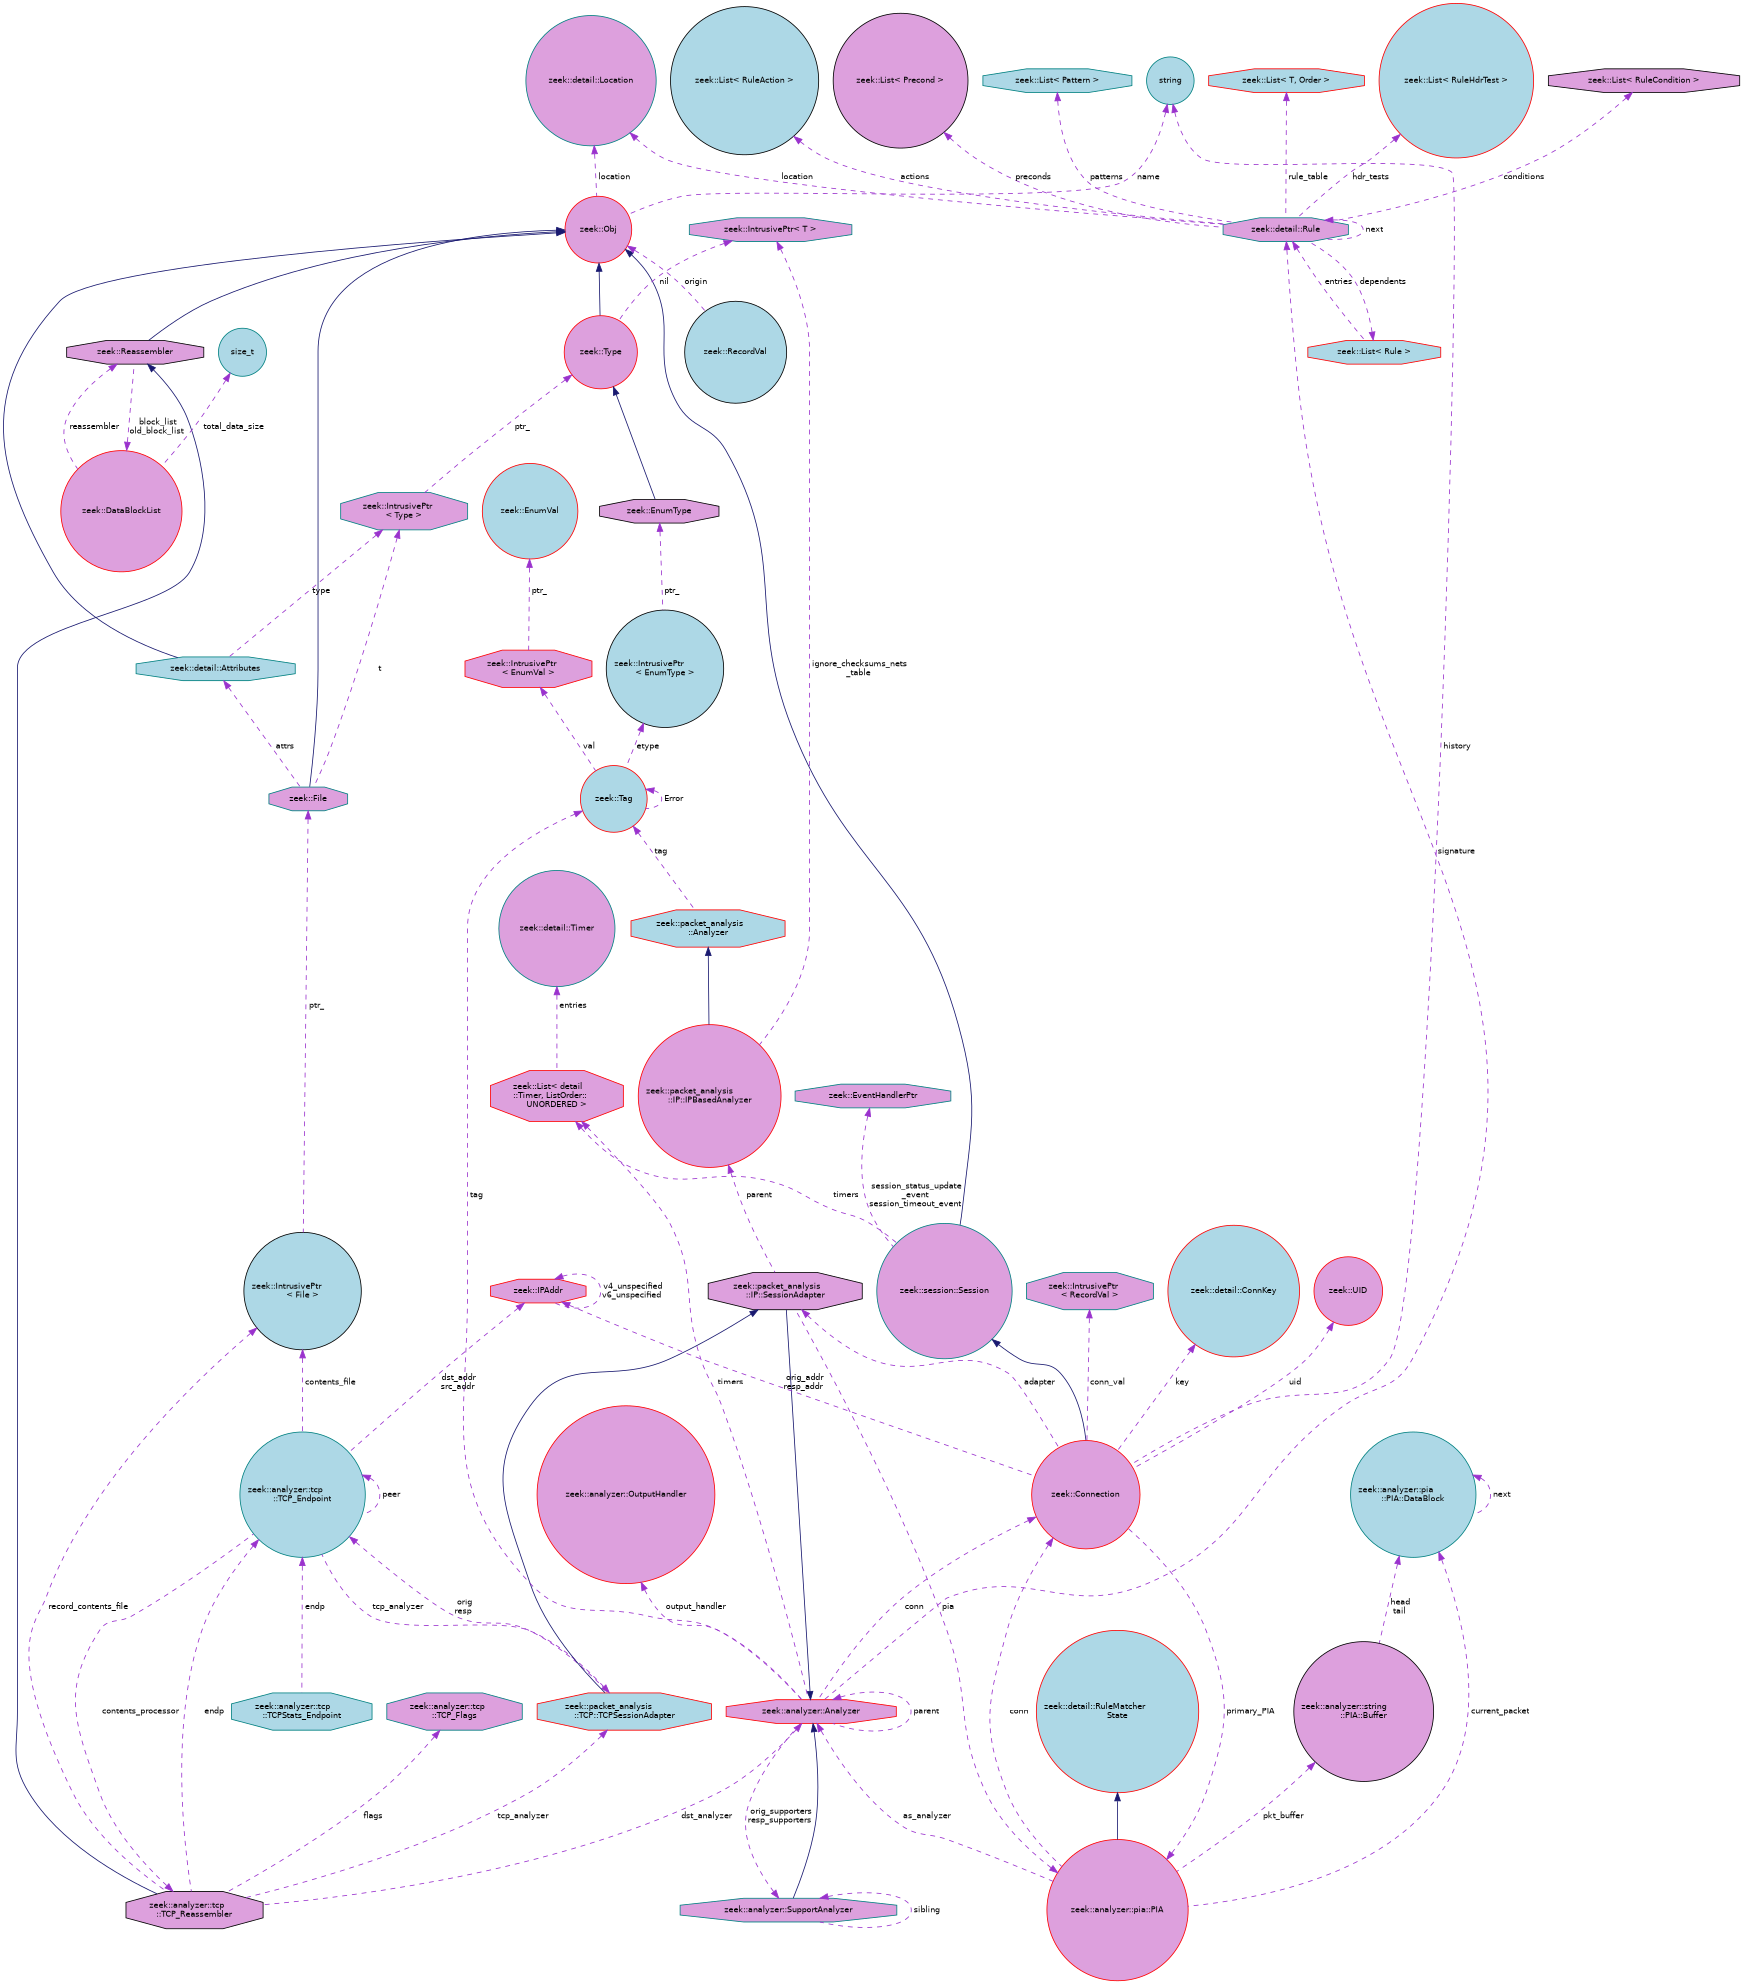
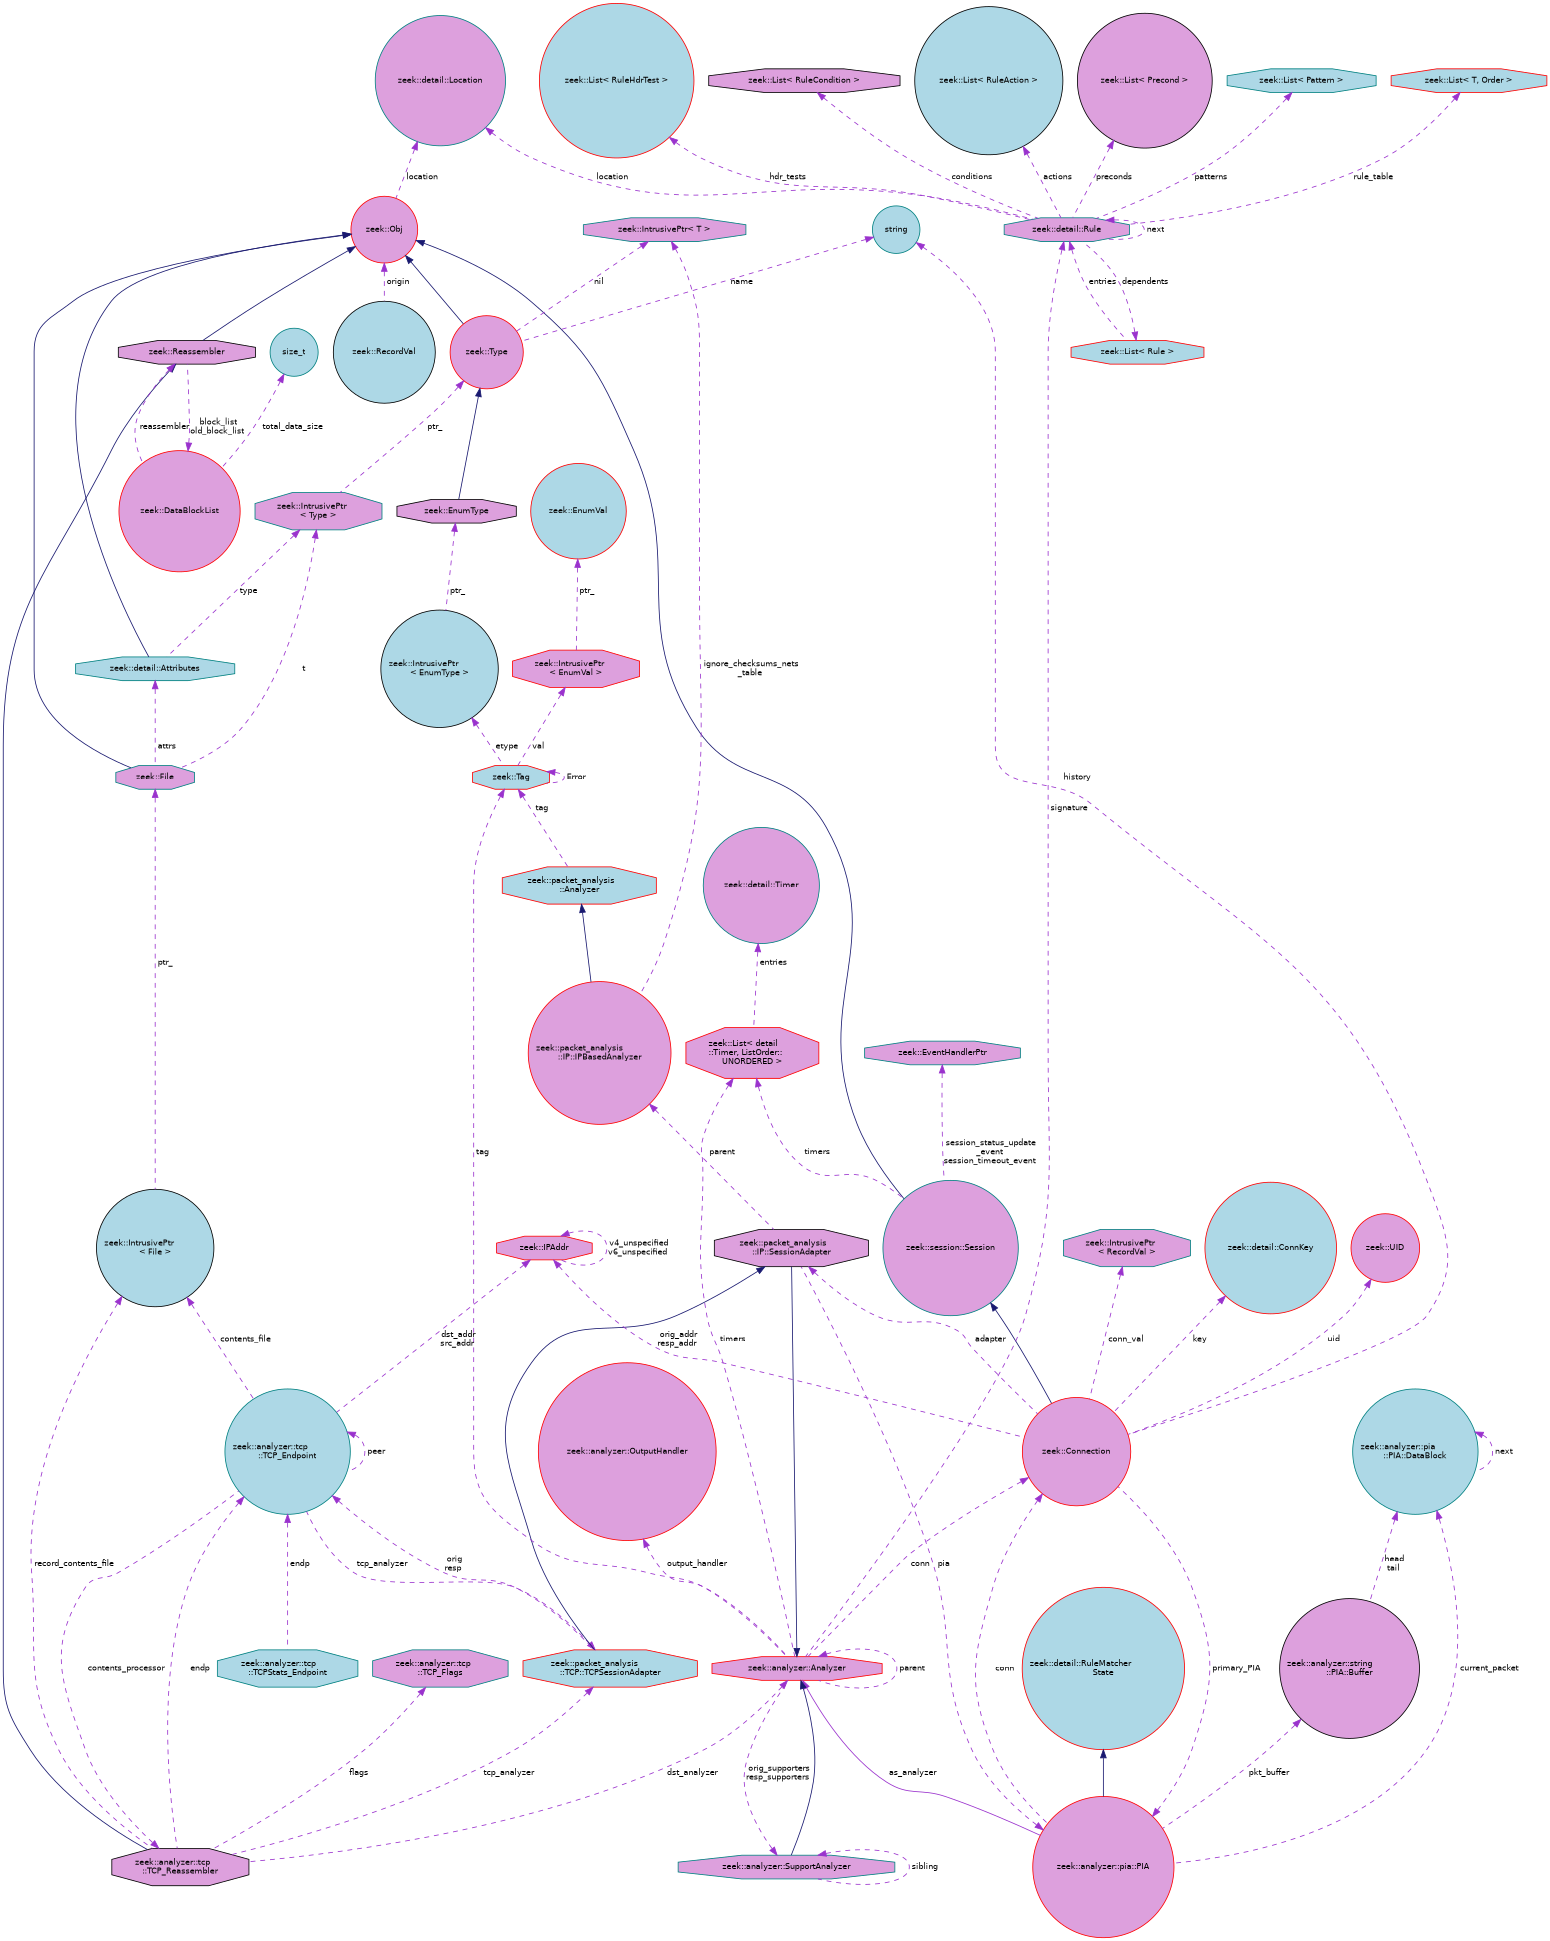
  digraph {
    node [color=red fillcolor=plum fontname=Helvetica fontsize=10 shape=octagon style=filled]
    edge [color=darkorchid3 dir=back fontname=Helvetica fontsize=10 labelfontname=Helvetica labelfontsize=10 style=dashed]
    n1 [color=teal fillcolor=lightblue fontcolor=black height=0.2 label="zeek::analyzer::tcp\l::TCPStats_Endpoint" width=0.4]
    n2 [color=teal fillcolor=lightblue height=0.2 label="zeek::analyzer::tcp\l::TCP_Endpoint" shape=circle width=0.4]
    n3 [color=black height=0.2 label="zeek::analyzer::tcp\l::TCP_Reassembler" width=0.4]
    n4 [fillcolor=lightblue height=0.2 label="zeek::packet_analysis\l::TCP::TCPSessionAdapter" width=0.4]
    n5 [color=black height=0.2 label="zeek::Reassembler" width=0.4]
    n6 [height=0.2 label="zeek::DataBlockList" shape=circle width=0.4]
    n7 [height=0.2 label="zeek::Obj" shape=circle width=0.4]
    n8 [color=teal height=0.2 label="zeek::File" width=0.4]
    n9 [height=0.2 label="zeek::Type" shape=circle width=0.4]
    n10 [color=teal fillcolor=lightblue height=0.2 label="zeek::detail::Attributes" width=0.4]
    n11 [color=teal height=0.2 label="zeek::session::Session" shape=circle width=0.4]
    n12 [color=black fillcolor=lightblue height=0.2 label="zeek::RecordVal" shape=circle width=0.4]
    n13 [color=black fillcolor=lightblue height=0.2 label="zeek::IntrusivePtr\l\< File \>" shape=circle width=0.4]
    n14 [color=teal height=0.2 label="zeek::IntrusivePtr\l\< Type \>" width=0.4]
    n15 [color=black height=0.2 label="zeek::EnumType" width=0.4]
    n16 [height=0.2 label="zeek::Connection" shape=circle width=0.4]
    n17 [color=teal height=0.2 label="zeek::detail::Location" shape=circle width=0.4]
    n18 [color=teal height=0.2 label="zeek::detail::Rule" width=0.4]
    n19 [height=0.2 label="zeek::analyzer::Analyzer" width=0.4]
    n20 [fillcolor=lightblue height=0.2 label="zeek::List\< Rule \>" width=0.4]
    n21 [color=teal fillcolor=lightblue height=0.2 label=size_t shape=circle width=0.4]
    n22 [color=teal height=0.2 label="zeek::analyzer::tcp\l::TCP_Flags" width=0.4]
    n23 [color=black fillcolor=lightblue height=0.2 label="zeek::IntrusivePtr\l\< EnumType \>" shape=circle width=0.4]
    n24 [color=teal height=0.2 label="zeek::IntrusivePtr\< T \>" width=0.4]
    n25 [height=0.2 label="zeek::packet_analysis\l::IP::IPBasedAnalyzer" shape=circle width=0.4]
    n26 [color=black height=0.2 label="zeek::packet_analysis\l::IP::SessionAdapter" width=0.4]
    n27 [color=teal fillcolor=lightblue height=0.2 label=string shape=circle width=0.4]
    n28 [height=0.2 label="zeek::analyzer::pia::PIA" shape=circle width=0.4]
    n29 [color=teal height=0.2 label="zeek::analyzer::SupportAnalyzer" width=0.4]
-   n30 [fillcolor=lightblue height=0.2 label="zeek::Tag" shape=circle width=0.4]
+   n30 [fillcolor=lightblue height=0.2 label="zeek::Tag" width=0.4]
    n31 [fillcolor=lightblue height=0.2 label="zeek::packet_analysis\l::Analyzer" width=0.4]
    n32 [height=0.2 label="zeek::IntrusivePtr\l\< EnumVal \>" width=0.4]
    n33 [fillcolor=lightblue height=0.2 label="zeek::EnumVal" shape=circle width=0.4]
    n34 [height=0.2 label="zeek::List\< detail\l::Timer, ListOrder::\lUNORDERED \>" width=0.4]
    n35 [color=teal height=0.2 label="zeek::detail::Timer" shape=circle width=0.4]
    n36 [color=teal height=0.2 label="zeek::EventHandlerPtr" width=0.4]
    n37 [height=0.2 label="zeek::IPAddr" width=0.4]
    n38 [color=teal height=0.2 label="zeek::IntrusivePtr\l\< RecordVal \>" width=0.4]
    n39 [fillcolor=lightblue height=0.2 label="zeek::detail::ConnKey" shape=circle width=0.4]
    n40 [fillcolor=lightblue height=0.2 label="zeek::detail::RuleMatcher\lState" shape=circle width=0.4]
    n41 [color=black height=0.2 label="zeek::analyzer::string\l::PIA::Buffer" shape=circle width=0.4]
    n42 [color=teal fillcolor=lightblue height=0.2 label="zeek::analyzer::pia\l::PIA::DataBlock" shape=circle width=0.4]
    n43 [height=0.2 label="zeek::UID" shape=circle width=0.4]
    n44 [fillcolor=lightblue height=0.2 label="zeek::List\< RuleHdrTest \>" shape=circle width=0.4]
    n45 [color=black height=0.2 label="zeek::List\< RuleCondition \>" width=0.4]
    n46 [color=black fillcolor=lightblue height=0.2 label="zeek::List\< RuleAction \>" shape=circle width=0.4]
    n47 [color=black height=0.2 label="zeek::List\< Precond \>" shape=circle width=0.4]
    n48 [color=teal fillcolor=lightblue height=0.2 label="zeek::List\< Pattern \>" width=0.4]
    n49 [fillcolor=lightblue height=0.2 label="zeek::List\< T, Order \>" width=0.4]
    n50 [height=0.2 label="zeek::analyzer::OutputHandler" shape=circle width=0.4]
    n2 -> n1 [label=" endp"]
    n2 -> n2 [label=" peer"]
    n2 -> n3 [label=" endp"]
    n2 -> n4 [label=" orig\nresp"]
    n3 -> n2 [label=" contents_processor"]
    n4 -> n2 [label=" tcp_analyzer"]
    n4 -> n3 [label=" tcp_analyzer"]
    n5 -> n3 [color=midnightblue style=solid]
    n5 -> n6 [label=" reassembler"]
    n6 -> n5 [label=" block_list\nold_block_list"]
    n7 -> n5 [color=midnightblue style=solid]
    n7 -> n8 [color=midnightblue style=solid]
    n7 -> n9 [color=midnightblue style=solid]
    n7 -> n10 [color=midnightblue style=solid]
    n7 -> n11 [color=midnightblue style=solid]
    n7 -> n12 [label=" origin"]
    n8 -> n13 [label=" ptr_"]
    n9 -> n14 [label=" ptr_"]
    n9 -> n15 [color=midnightblue style=solid]
    n10 -> n8 [label=" attrs"]
    n11 -> n16 [color=midnightblue style=solid]
    n13 -> n2 [label=" contents_file"]
    n13 -> n3 [label=" record_contents_file"]
    n14 -> n8 [label=" t"]
    n14 -> n10 [label=" type"]
    n15 -> n23 [label=" ptr_"]
    n16 -> n19 [label=" conn"]
    n16 -> n28 [label=" conn"]
    n17 -> n7 [label=" location"]
    n17 -> n18 [label=" location"]
    n18 -> n18 [label=" next"]
    n18 -> n19 [label=" signature"]
    n18 -> n20 [label=" entries"]
    n19 -> n3 [label=" dst_analyzer"]
    n19 -> n19 [label=" parent"]
    n19 -> n26 [color=midnightblue style=solid]
-   n19 -> n28 [label=" as_analyzer"]
+   n19 -> n28 [label=" as_analyzer" style=solid]
    n19 -> n29 [color=midnightblue style=solid]
    n20 -> n18 [label=" dependents"]
    n21 -> n6 [label=" total_data_size"]
    n22 -> n3 [label=" flags"]
    n23 -> n30 [label=" etype"]
    n24 -> n9 [label=" nil"]
    n24 -> n25 [label=" ignore_checksums_nets\l_table"]
    n25 -> n26 [label=" parent"]
    n26 -> n4 [color=midnightblue style=solid]
    n26 -> n16 [label=" adapter"]
-   n27 -> n7 [label=" name"]
+   n27 -> n9 [label=" name"]
    n27 -> n16 [label=" history"]
    n28 -> n16 [label=" primary_PIA"]
    n28 -> n26 [label=" pia"]
    n29 -> n19 [label=" orig_supporters\nresp_supporters"]
    n29 -> n29 [label=" sibling"]
    n30 -> n19 [label=" tag"]
    n30 -> n30 [label=" Error"]
    n30 -> n31 [label=" tag"]
    n31 -> n25 [color=midnightblue style=solid]
    n32 -> n30 [label=" val"]
    n33 -> n32 [label=" ptr_"]
    n34 -> n11 [label=" timers"]
    n34 -> n19 [label=" timers"]
    n35 -> n34 [label=" entries"]
    n36 -> n11 [label=" session_status_update\l_event\nsession_timeout_event"]
    n37 -> n2 [label=" dst_addr\nsrc_addr"]
    n37 -> n16 [label=" orig_addr\nresp_addr"]
    n37 -> n37 [label=" v4_unspecified\nv6_unspecified"]
    n38 -> n16 [label=" conn_val"]
    n39 -> n16 [label=" key"]
    n40 -> n28 [color=midnightblue style=solid]
    n41 -> n28 [label=" pkt_buffer"]
    n42 -> n28 [label=" current_packet"]
    n42 -> n41 [label=" head\ntail"]
    n42 -> n42 [label=" next"]
    n43 -> n16 [label=" uid"]
    n44 -> n18 [label=" hdr_tests"]
    n45 -> n18 [label=" conditions"]
    n46 -> n18 [label=" actions"]
    n47 -> n18 [label=" preconds"]
    n48 -> n18 [label=" patterns"]
    n49 -> n18 [label=" rule_table"]
    n50 -> n19 [label=" output_handler"]
  }
